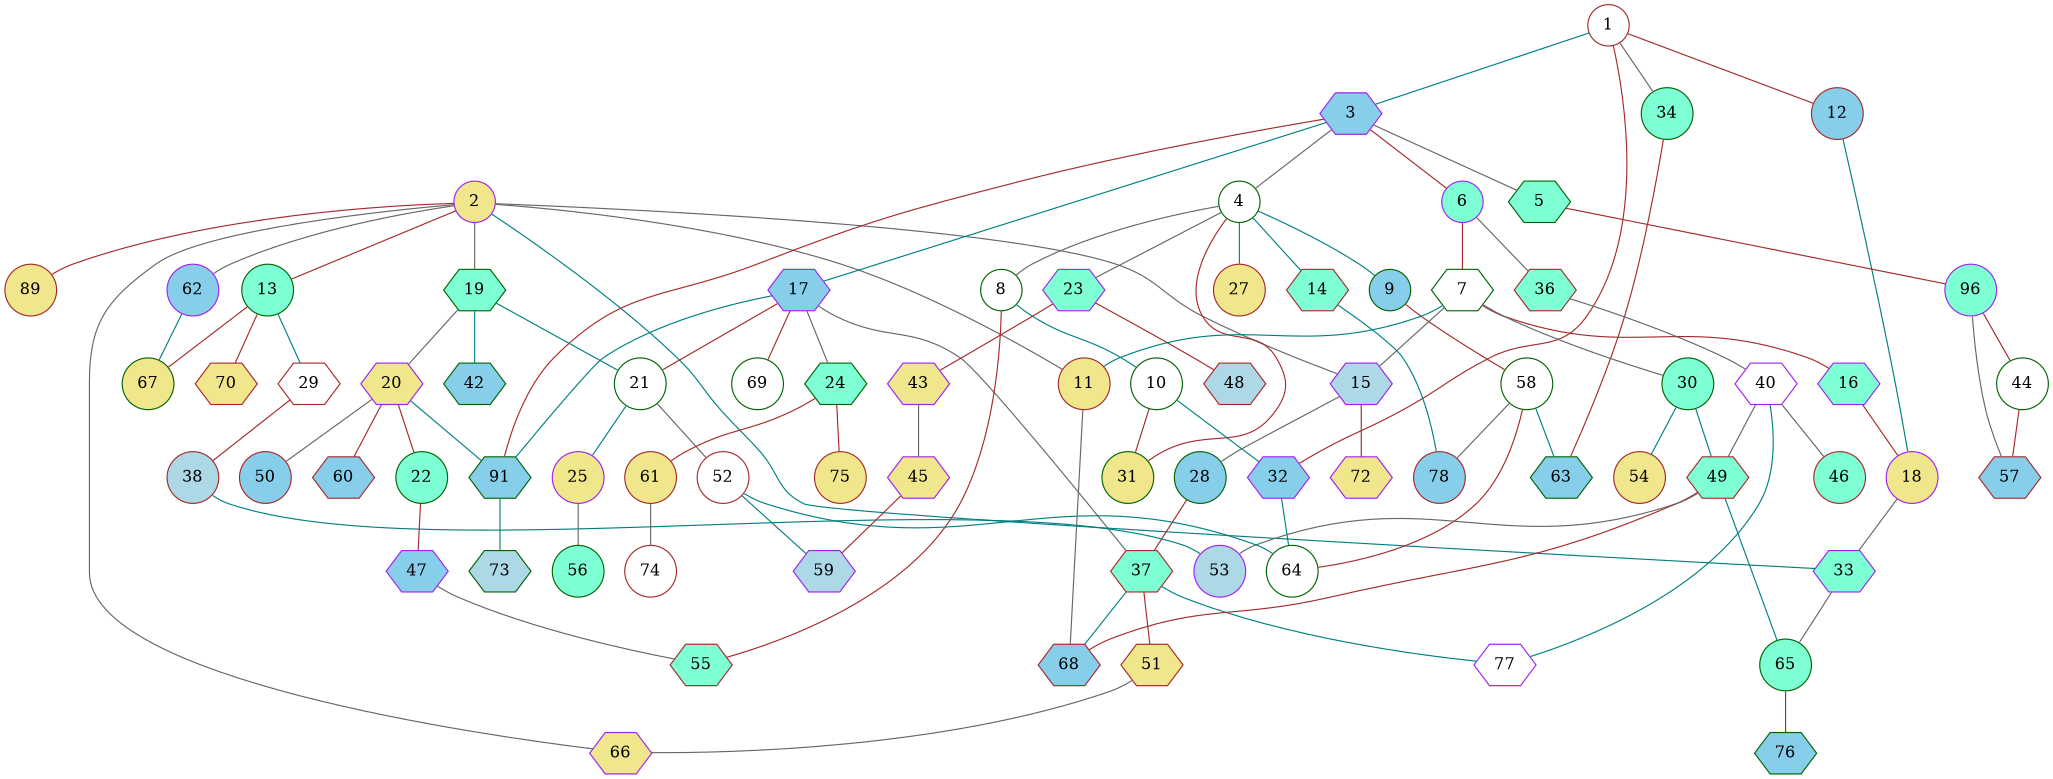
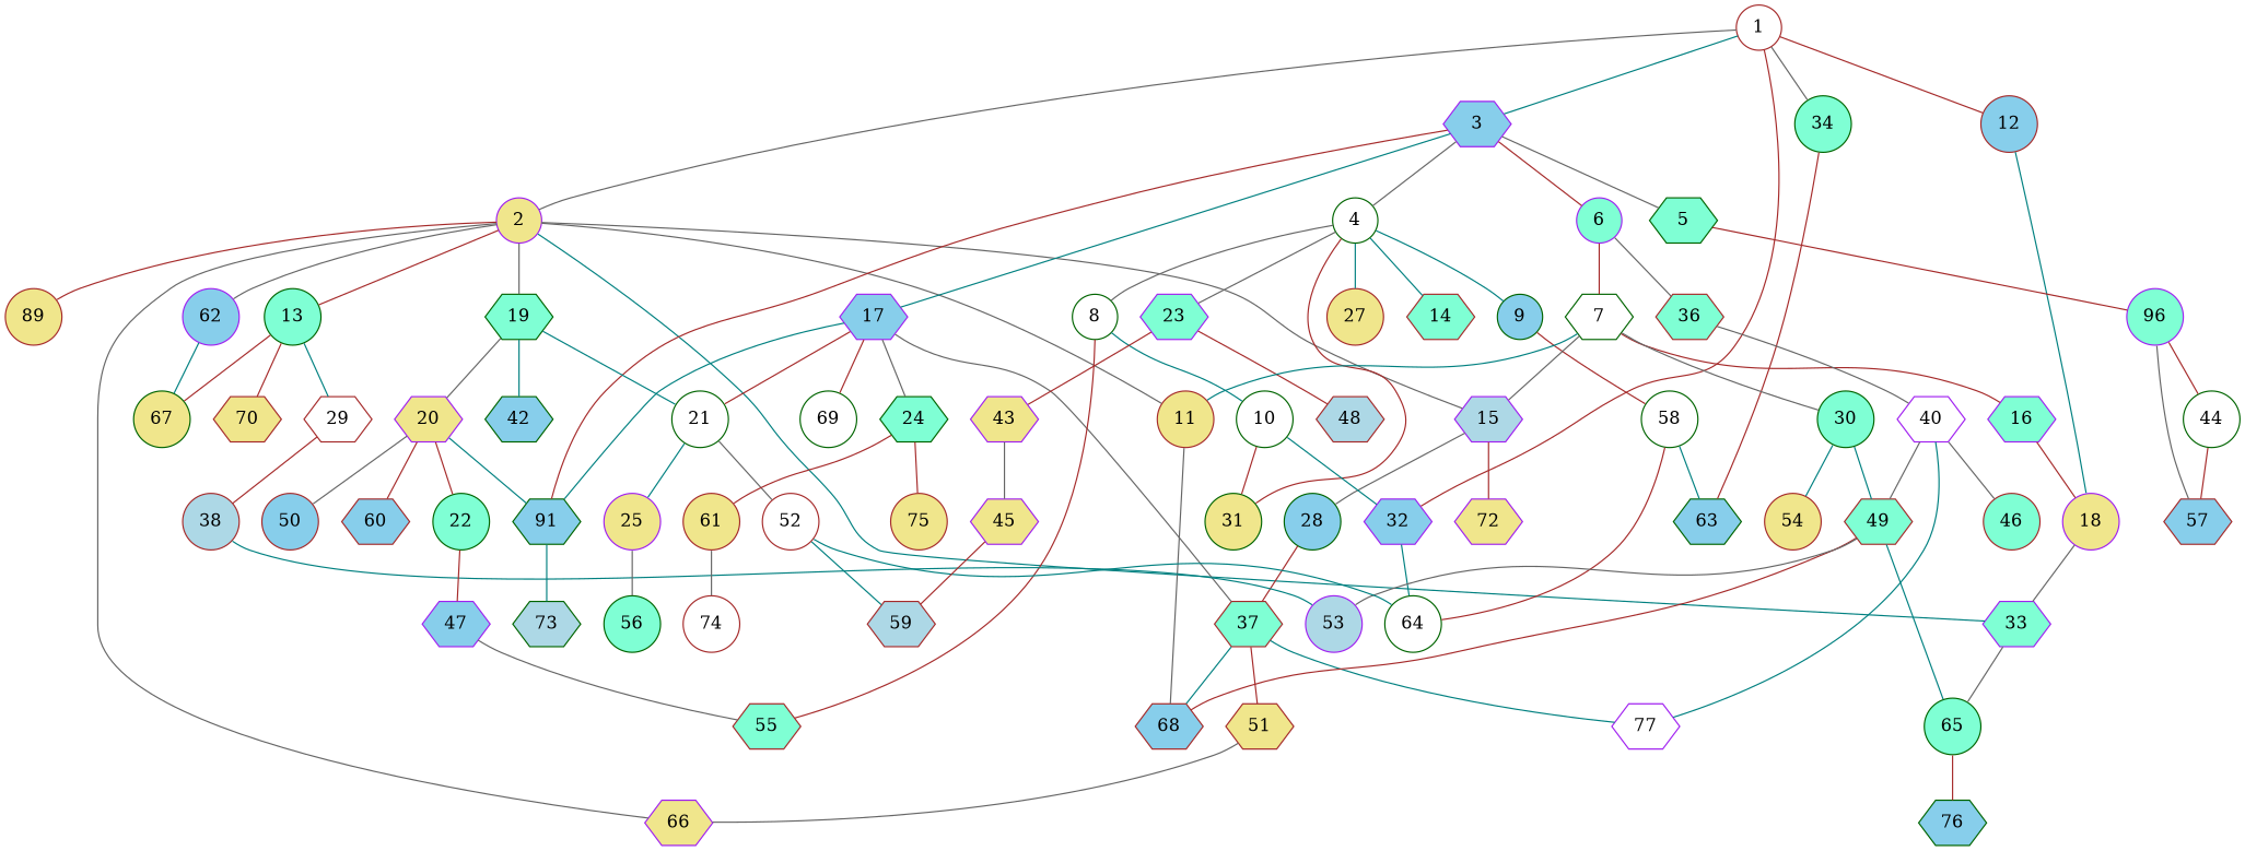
  graph {
    node [color=darkgreen fillcolor=aquamarine shape=circle style=filled]
    edge [color=brown]
    1 [color=brown fillcolor=white]
    2 [color=purple fillcolor=khaki]
    3 [color=purple fillcolor=skyblue shape=hexagon]
    12 [color=brown fillcolor=skyblue]
    32 [color=purple fillcolor=skyblue shape=hexagon]
    34
    11 [color=brown fillcolor=khaki]
    13
    15 [color=purple fillcolor=lightblue shape=hexagon]
    19 [shape=hexagon]
    33 [color=purple shape=hexagon]
    n12 [color=brown fillcolor=khaki label=89]
    62 [color=purple fillcolor=skyblue]
    66 [color=purple fillcolor=khaki shape=hexagon]
    4 [fillcolor=white]
    5 [shape=hexagon]
    6 [color=purple]
    17 [color=purple fillcolor=skyblue shape=hexagon]
    n19 [fillcolor=skyblue label=91 shape=hexagon]
    18 [color=purple fillcolor=khaki]
    64 [fillcolor=white]
    63 [fillcolor=skyblue shape=hexagon]
    68 [color=brown fillcolor=skyblue shape=hexagon]
    29 [color=brown fillcolor=white shape=hexagon]
    67 [fillcolor=khaki]
    70 [color=brown fillcolor=khaki shape=hexagon]
    28 [fillcolor=skyblue]
    72 [color=purple fillcolor=khaki shape=hexagon]
    21 [fillcolor=white]
    20 [color=purple fillcolor=khaki shape=hexagon]
    42 [fillcolor=skyblue shape=hexagon]
    65
    8 [fillcolor=white]
    9 [fillcolor=skyblue]
    14 [color=brown shape=hexagon]
    23 [color=purple shape=hexagon]
    27 [color=brown fillcolor=khaki]
    31 [fillcolor=khaki]
    n39 [color=purple label=96]
    7 [fillcolor=white shape=hexagon]
    36 [color=brown shape=hexagon]
    24 [shape=hexagon]
    69 [fillcolor=white]
    37 [color=brown shape=hexagon]
    73 [fillcolor=lightblue shape=hexagon]
    10 [fillcolor=white]
    55 [color=brown shape=hexagon]
    58 [fillcolor=white]
-   78 [color=brown fillcolor=skyblue]
    43 [color=purple fillcolor=khaki shape=hexagon]
    48 [color=brown fillcolor=lightblue shape=hexagon]
    44 [fillcolor=white]
    57 [color=brown fillcolor=skyblue shape=hexagon]
    16 [color=purple shape=hexagon]
    30
    40 [color=purple fillcolor=white shape=hexagon]
    49 [color=brown shape=hexagon]
    54 [color=brown fillcolor=khaki]
    38 [color=brown fillcolor=lightblue]
    25 [color=purple fillcolor=khaki]
    52 [color=brown fillcolor=white]
    61 [color=brown fillcolor=khaki]
    75 [color=brown fillcolor=khaki]
    22
    50 [color=brown fillcolor=skyblue]
    60 [color=brown fillcolor=skyblue shape=hexagon]
    47 [color=purple fillcolor=skyblue shape=hexagon]
    56
-   59 [color=purple fillcolor=lightblue shape=hexagon]
+   59 [color=brown fillcolor=lightblue shape=hexagon]
    45 [color=purple fillcolor=khaki shape=hexagon]
    74 [color=brown fillcolor=white]
    51 [color=brown fillcolor=khaki shape=hexagon]
    77 [color=purple fillcolor=white shape=hexagon]
    53 [color=purple fillcolor=lightblue]
    76 [fillcolor=skyblue shape=hexagon]
    46 [color=brown]
+   1 -- 2 [color=gray40]
    1 -- 3 [color=teal]
    1 -- 12
    1 -- 32
    1 -- 34 [color=gray40]
    2 -- 11 [color=gray40]
    2 -- 13
    2 -- 15 [color=gray40]
    2 -- 19 [color=gray40]
    2 -- 33 [color=teal]
    2 -- n12
    2 -- 62 [color=gray40]
    2 -- 66 [color=gray40]
    3 -- 4 [color=gray40]
    3 -- 5 [color=gray40]
    3 -- 6
    3 -- 17 [color=teal]
    3 -- n19
    12 -- 18 [color=teal]
    32 -- 64 [color=teal]
    34 -- 63
    11 -- 68 [color=gray40]
    13 -- 29 [color=teal]
    13 -- 67
    13 -- 70
    15 -- 28 [color=gray40]
    15 -- 72
    19 -- 21 [color=teal]
    19 -- 20 [color=gray40]
    19 -- 42 [color=teal]
    33 -- 65 [color=gray40]
    62 -- 67 [color=teal]
    4 -- 8 [color=gray40]
    4 -- 9 [color=teal]
    4 -- 14 [color=teal]
    4 -- 23 [color=gray40]
    4 -- 27 [color=teal]
    4 -- 31
    5 -- n39
    6 -- 7
    6 -- 36 [color=gray40]
    17 -- n19 [color=teal]
    17 -- 21
    17 -- 24 [color=gray40]
    17 -- 69
    17 -- 37 [color=gray40]
    n19 -- 73 [color=teal]
    18 -- 33 [color=gray40]
    29 -- 38
    28 -- 37
    21 -- 25 [color=teal]
    21 -- 52 [color=gray40]
    20 -- n19 [color=teal]
    20 -- 22
    20 -- 50 [color=gray40]
    20 -- 60
    65 -- 76
    8 -- 10 [color=teal]
    8 -- 55
    9 -- 58
-   14 -- 78 [color=teal]
    23 -- 43
    23 -- 48
    n39 -- 44
    n39 -- 57 [color=gray40]
    7 -- 11 [color=teal]
    7 -- 15 [color=gray40]
    7 -- 16
    7 -- 30 [color=gray40]
    36 -- 40 [color=gray40]
    24 -- 61
    24 -- 75
    37 -- 68 [color=teal]
    37 -- 51
    37 -- 77 [color=teal]
    10 -- 32 [color=teal]
    10 -- 31
    58 -- 64
    58 -- 63 [color=teal]
-   58 -- 78 [color=gray40]
    43 -- 45 [color=gray40]
    44 -- 57
    16 -- 18
    30 -- 49 [color=teal]
    30 -- 54 [color=teal]
    40 -- 49 [color=gray40]
    40 -- 77 [color=teal]
    40 -- 46 [color=gray40]
    49 -- 68
    49 -- 65 [color=teal]
    49 -- 53 [color=gray40]
    38 -- 53 [color=teal]
    25 -- 56 [color=gray40]
    52 -- 64 [color=teal]
    52 -- 59 [color=teal]
    61 -- 74 [color=gray40]
    22 -- 47
    47 -- 55 [color=gray40]
    45 -- 59
    51 -- 66 [color=gray40]
  }
